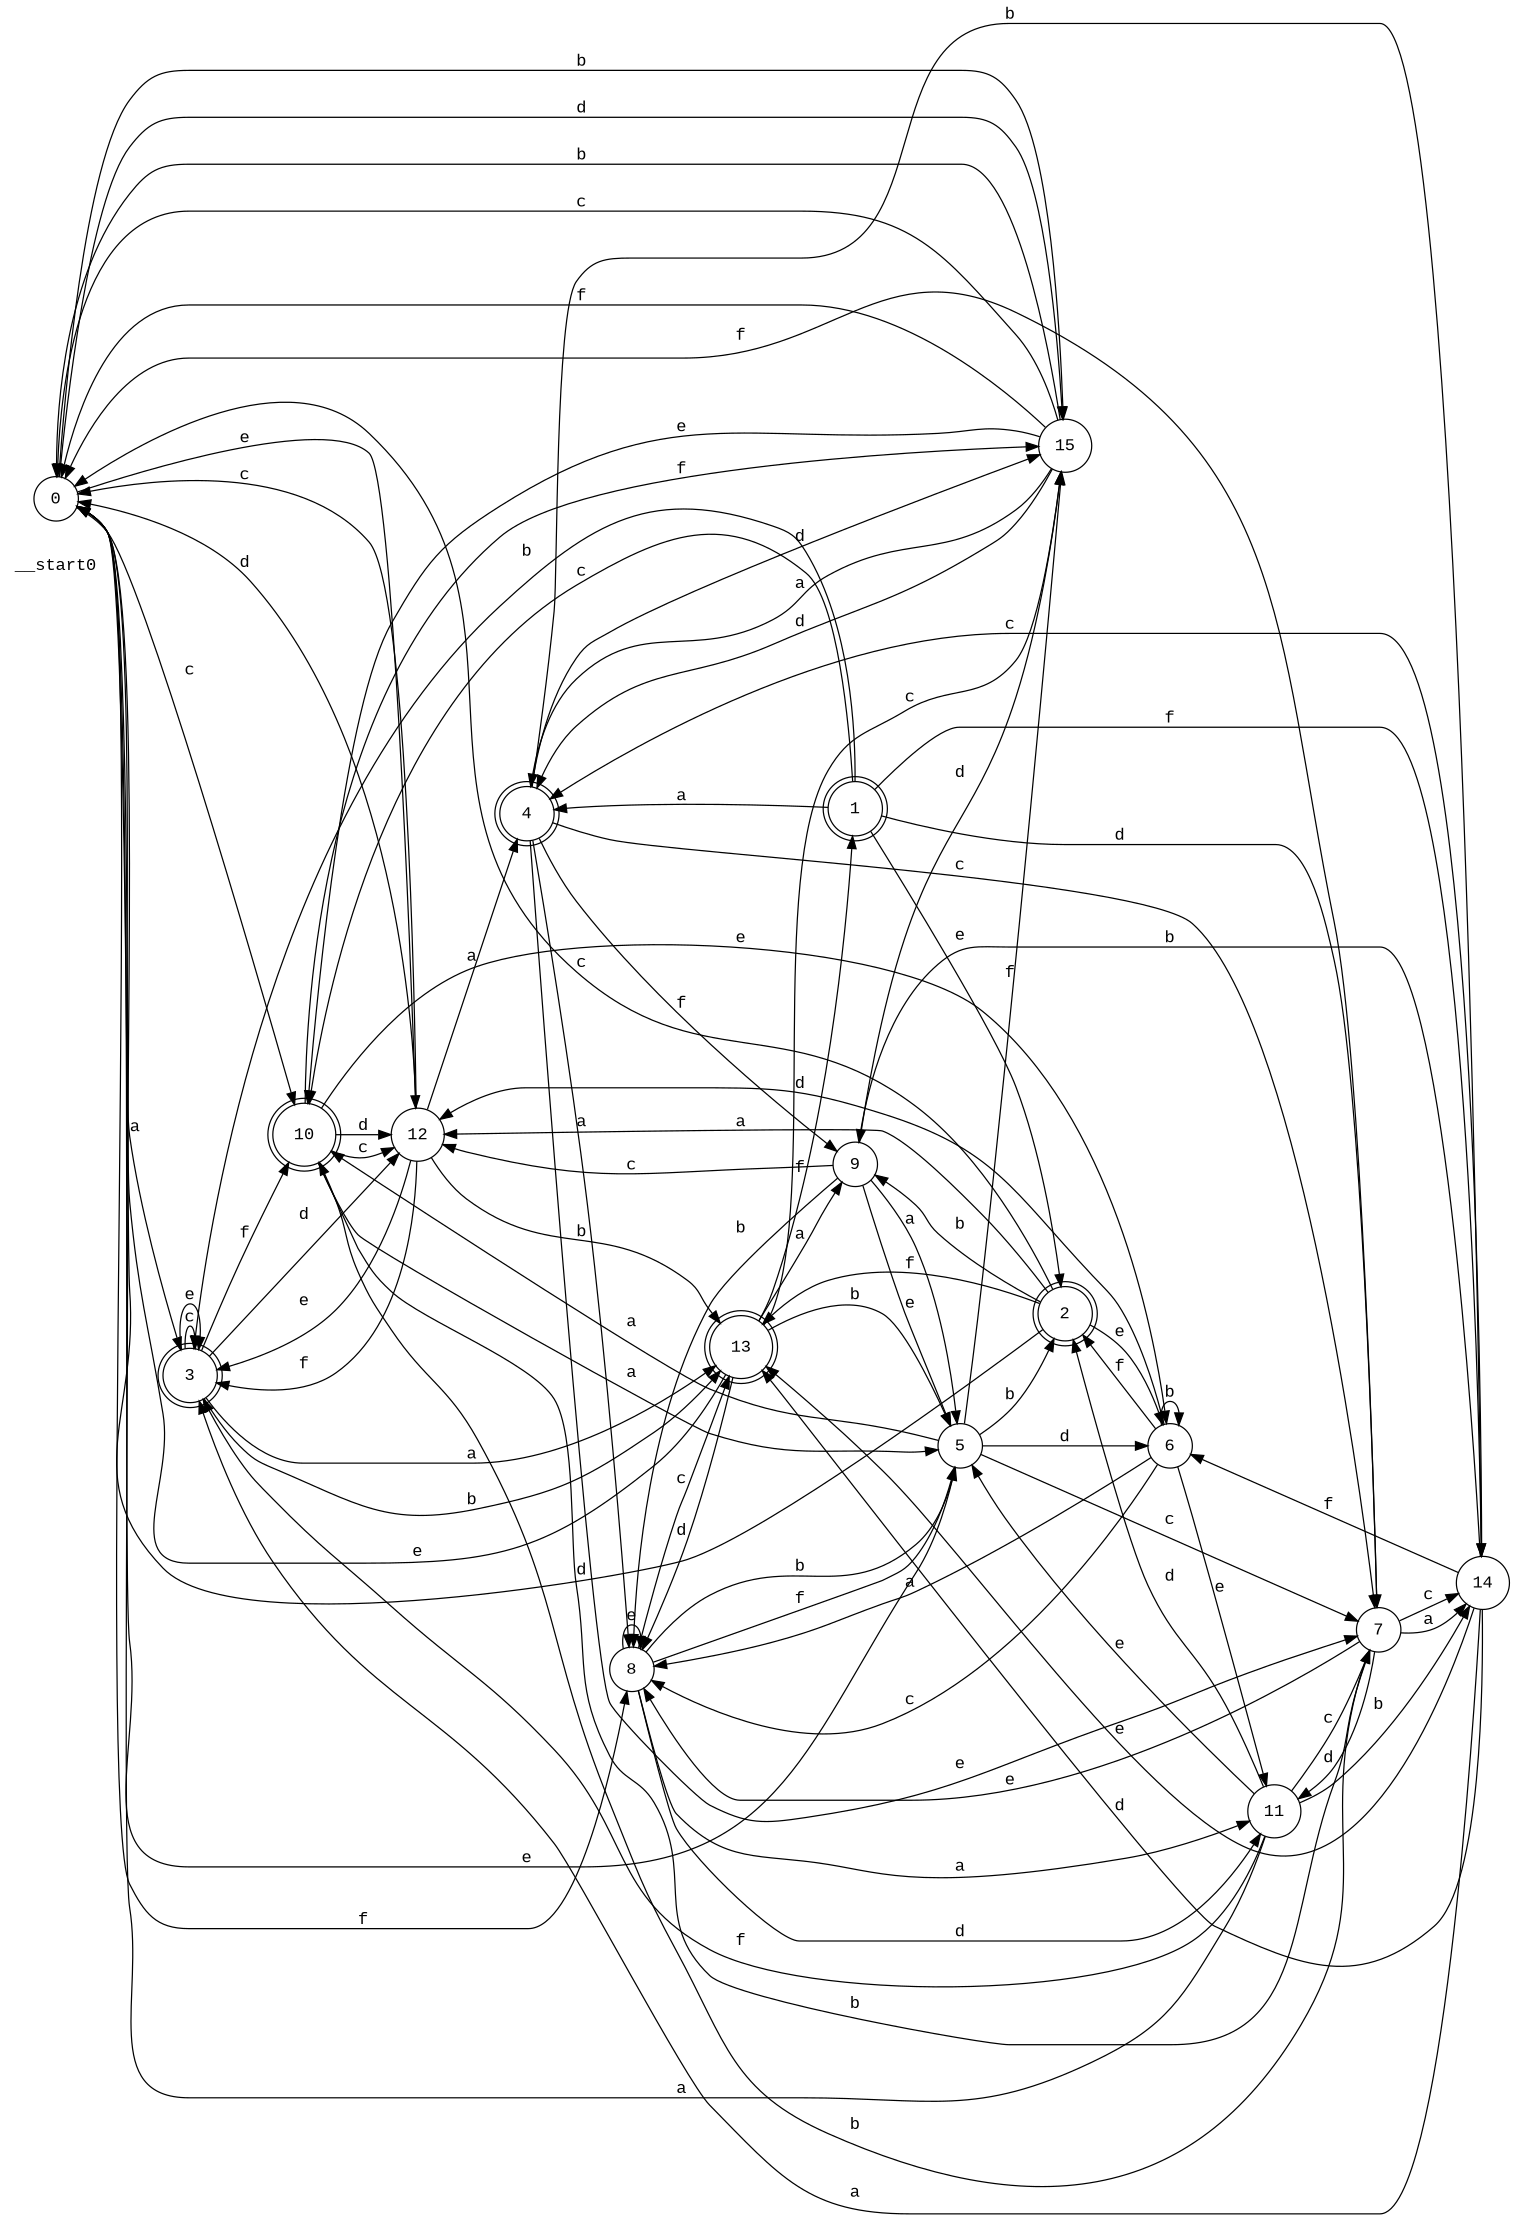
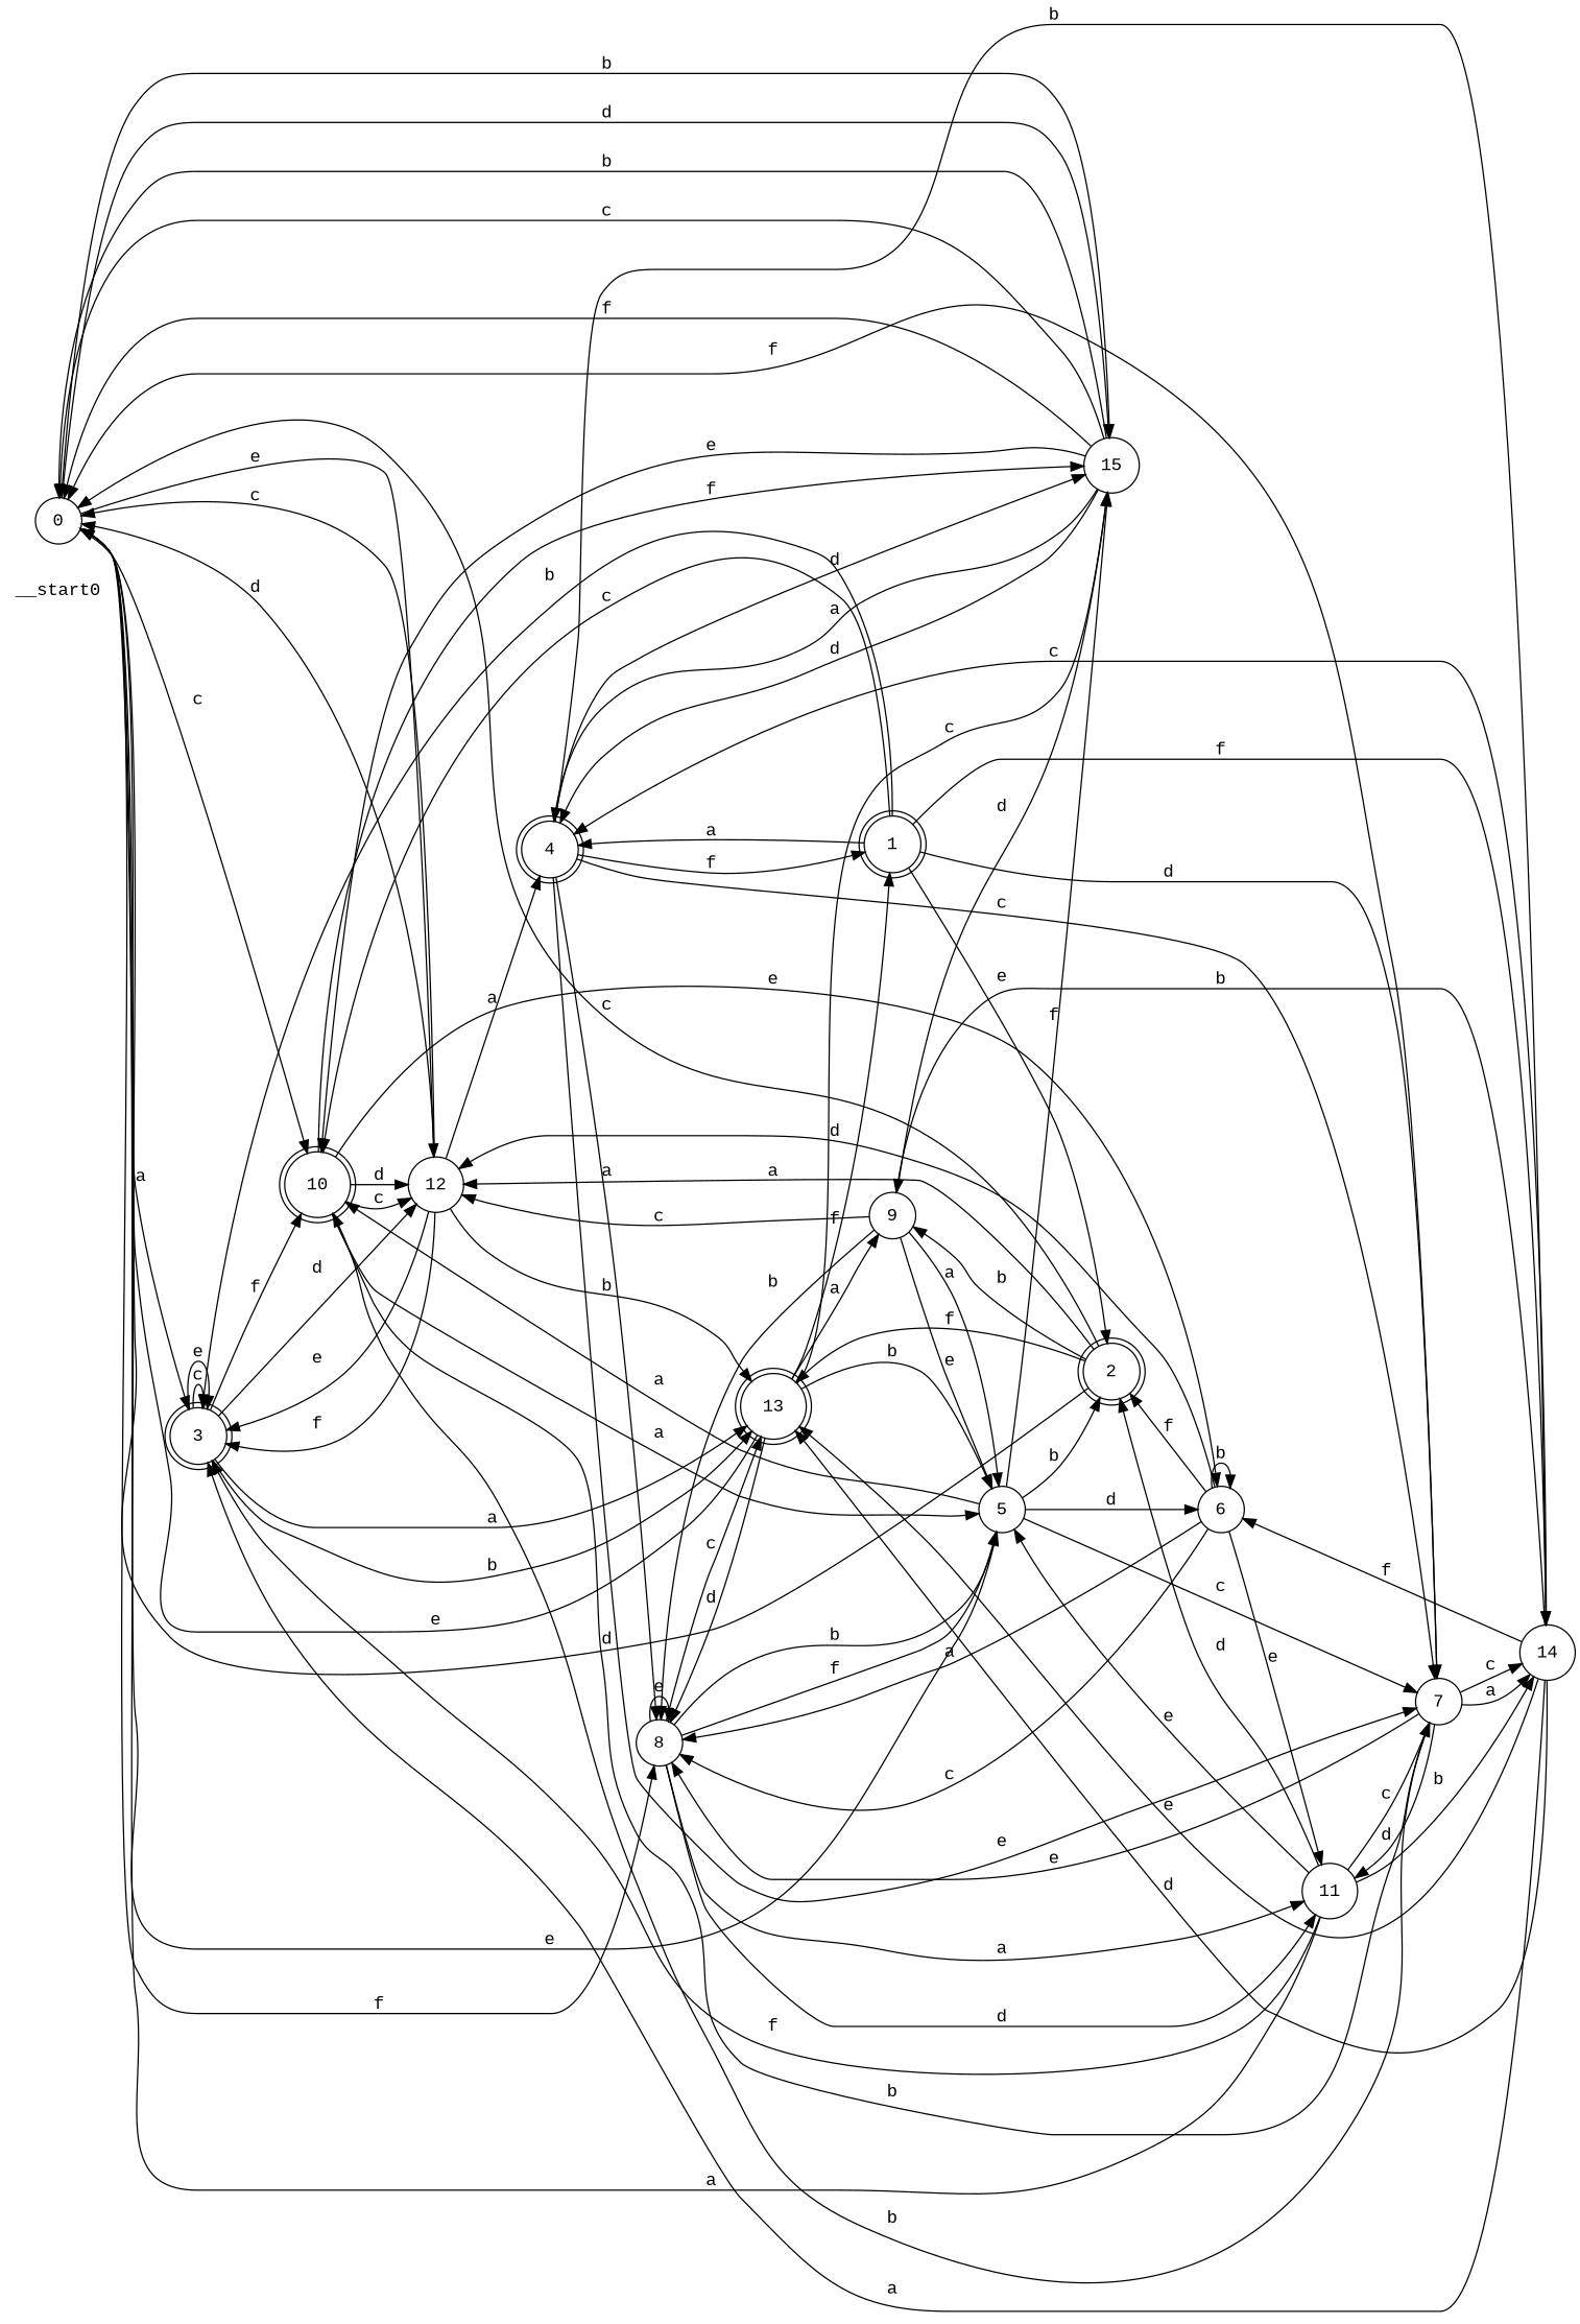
  digraph {
    fontname="Liberation Mono"
    rankdir=LR
    node [fontname="Liberation Mono" shape=circle color=black fillcolor=white style=filled]
    edge [fontname="Liberation Mono"]
    __start0 [shape=none color="" fillcolor="" style=""]
    n2 [label=0]
    n3 [label=3 shape=doublecircle style="rounded,filled"]
    n4 [label=8]
    n5 [label=10 shape=doublecircle style="rounded,filled"]
    n6 [label=12]
    n7 [label=15]
    n8 [label=13 shape=doublecircle style="rounded,filled"]
    n9 [label=5]
    n10 [label=11]
    n11 [label=7]
    n12 [label=6]
    n13 [label=4 shape=doublecircle style="rounded,filled"]
    n14 [label=1 shape=doublecircle style="rounded,filled"]
    n15 [label=2 shape=doublecircle style="rounded,filled"]
    n16 [label=14]
    n17 [label=9]
    n2 -> n3 [label=a]
    n2 -> n4 [label=f]
    n2 -> n5 [label=c]
    n2 -> n6 [label=e]
    n2 -> n7 [label=b]
    n2 -> n7 [label=d]
    n3 -> n3 [label=c]
    n3 -> n3 [label=e]
    n3 -> n5 [label=f]
    n3 -> n6 [label=d]
    n3 -> n8 [label=a]
    n3 -> n8 [label=b]
    n4 -> n4 [label=e]
    n4 -> n8 [label=c]
    n4 -> n9 [label=b]
    n4 -> n9 [label=f]
    n4 -> n10 [label=a]
    n4 -> n10 [label=d]
    n5 -> n6 [label=c]
    n5 -> n6 [label=d]
    n5 -> n7 [label=f]
    n5 -> n9 [label=a]
    n5 -> n11 [label=b]
    n5 -> n12 [label=e]
    n6 -> n2 [label=c]
    n6 -> n2 [label=d]
    n6 -> n3 [label=e]
    n6 -> n3 [label=f]
    n6 -> n8 [label=b]
    n6 -> n13 [label=a]
    n7 -> n2 [label=b]
    n7 -> n2 [label=c]
    n7 -> n2 [label=f]
    n7 -> n5 [label=e]
    n7 -> n13 [label=a]
    n7 -> n13 [label=d]
    n8 -> n2 [label=e]
    n8 -> n4 [label=d]
    n8 -> n7 [label=c]
    n8 -> n9 [label=b]
    n8 -> n14 [label=f]
    n8 -> n17 [label=a]
    n9 -> n2 [label=e]
    n9 -> n5 [label=a]
    n9 -> n7 [label=f]
    n9 -> n11 [label=c]
    n9 -> n12 [label=d]
    n9 -> n15 [label=b]
    n10 -> n2 [label=a]
    n10 -> n3 [label=f]
    n10 -> n9 [label=e]
    n10 -> n11 [label=c]
    n10 -> n15 [label=d]
    n10 -> n16 [label=b]
    n11 -> n2 [label=f]
    n11 -> n4 [label=e]
    n11 -> n5 [label=b]
    n11 -> n10 [label=d]
    n11 -> n16 [label=a]
    n11 -> n16 [label=c]
    n12 -> n4 [label=a]
    n12 -> n4 [label=c]
    n12 -> n6 [label=d]
    n12 -> n10 [label=e]
    n12 -> n12 [label=b]
    n12 -> n15 [label=f]
    n13 -> n4 [label=a]
    n13 -> n7 [label=d]
    n13 -> n11 [label=c]
    n13 -> n11 [label=e]
-   n13 -> n17 [label=f]
+   n13 -> n14 [label=f]
    n13 -> n16 [label=b]
    n14 -> n3 [label=b]
    n14 -> n5 [label=c]
    n14 -> n11 [label=d]
    n14 -> n13 [label=a]
    n14 -> n15 [label=e]
    n14 -> n16 [label=f]
    n15 -> n2 [label=c]
    n15 -> n2 [label=d]
    n15 -> n6 [label=a]
    n15 -> n8 [label=f]
-   n15 -> n12 [label=e]
    n15 -> n17 [label=b]
    n16 -> n3 [label=a]
    n16 -> n8 [label=d]
    n16 -> n8 [label=e]
    n16 -> n12 [label=f]
    n16 -> n13 [label=c]
    n16 -> n17 [label=b]
    n17 -> n4 [label=b]
    n17 -> n6 [label=c]
    n17 -> n7 [label=d]
    n17 -> n9 [label=a]
    n17 -> n9 [label=e]
  }
